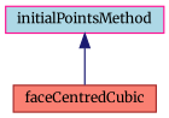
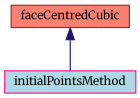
  digraph {
    fontname=Merriweather
    node [fontname=Merriweather fontsize=10 shape=record style=filled]
    n1 [color=brown fillcolor=salmon fontcolor=black height=0.2 label=faceCentredCubic width=0.4]
    n2 [color=deeppink height=0.2 label=initialPointsMethod width=0.4 fillcolor=lightblue]
-   n2 -> n1 [color=midnightblue dir=back fontname=Merriweather fontsize=10 labelfontname=FreeSans labelfontsize=10 style=solid]
+   n1 -> n2 [color=midnightblue dir=back fontname=Merriweather fontsize=10 labelfontname=FreeSans labelfontsize=10 style=solid]
  }
